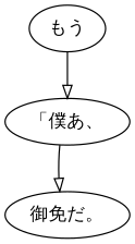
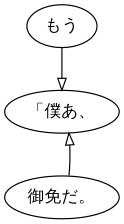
  digraph {
    fontname=Ubuntu
    node [fontname=Ubuntu]
    edge [arrowhead=onormal color=black fontname=Ubuntu style=solid]
    n1 [label="「僕あ、"]
    n2 [label="御免だ。"]
    n3 [label="もう"]
-   n1 -> n2
+   n2 -> n1
    n3 -> n1
  }
